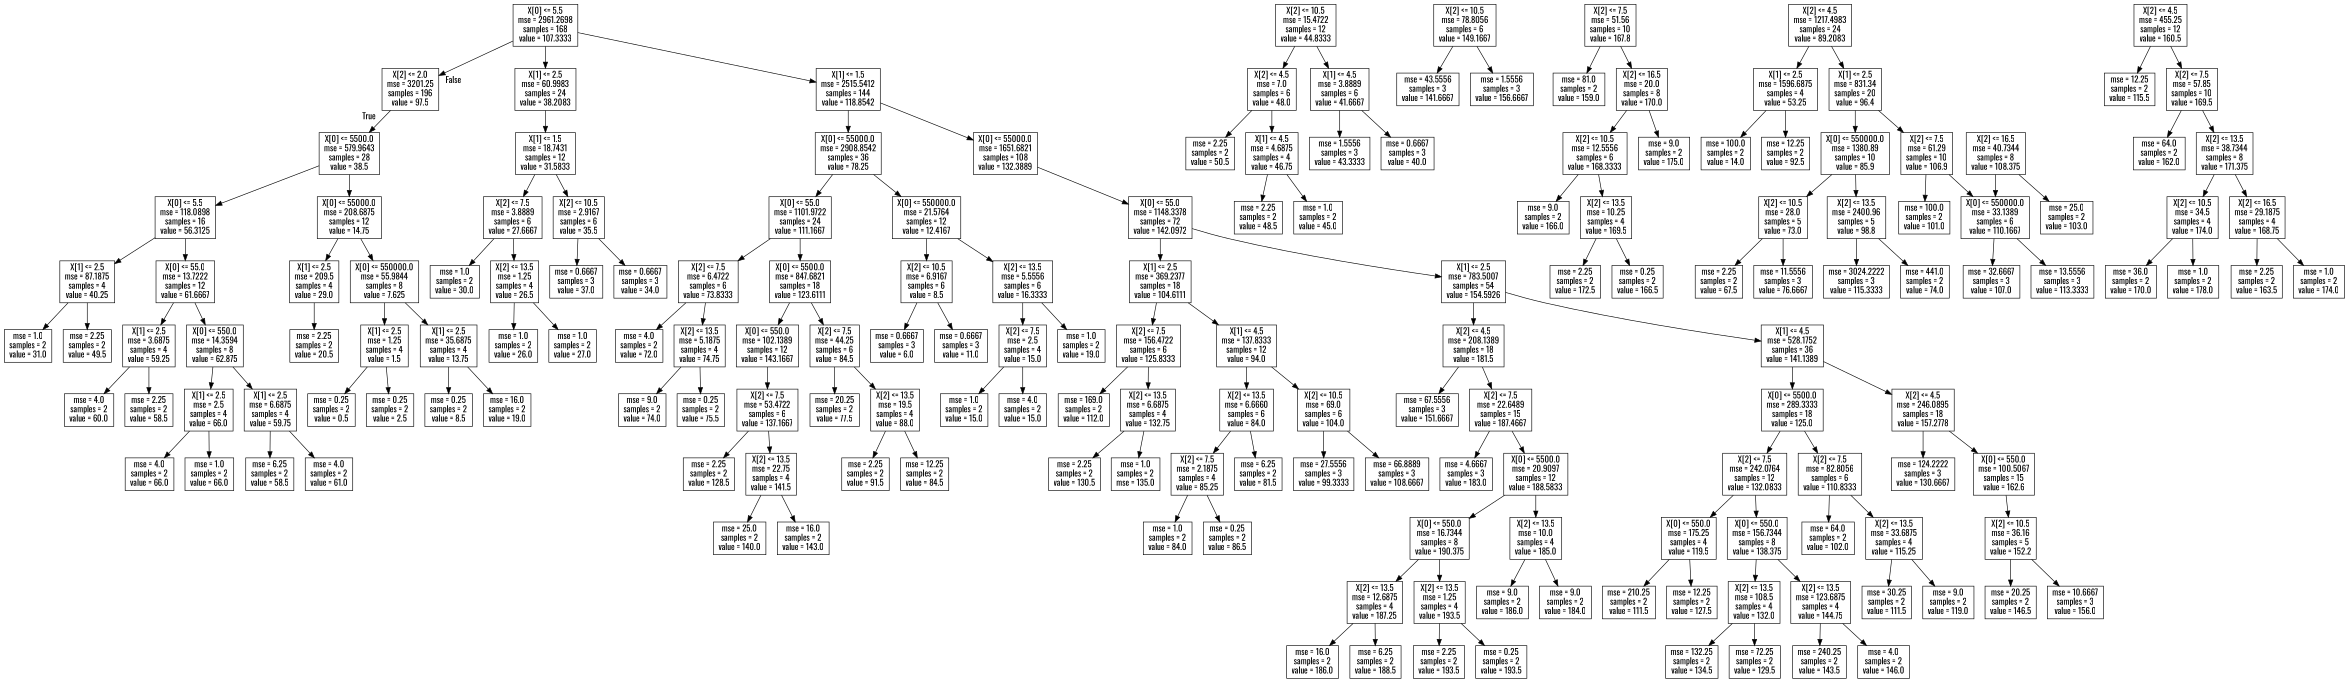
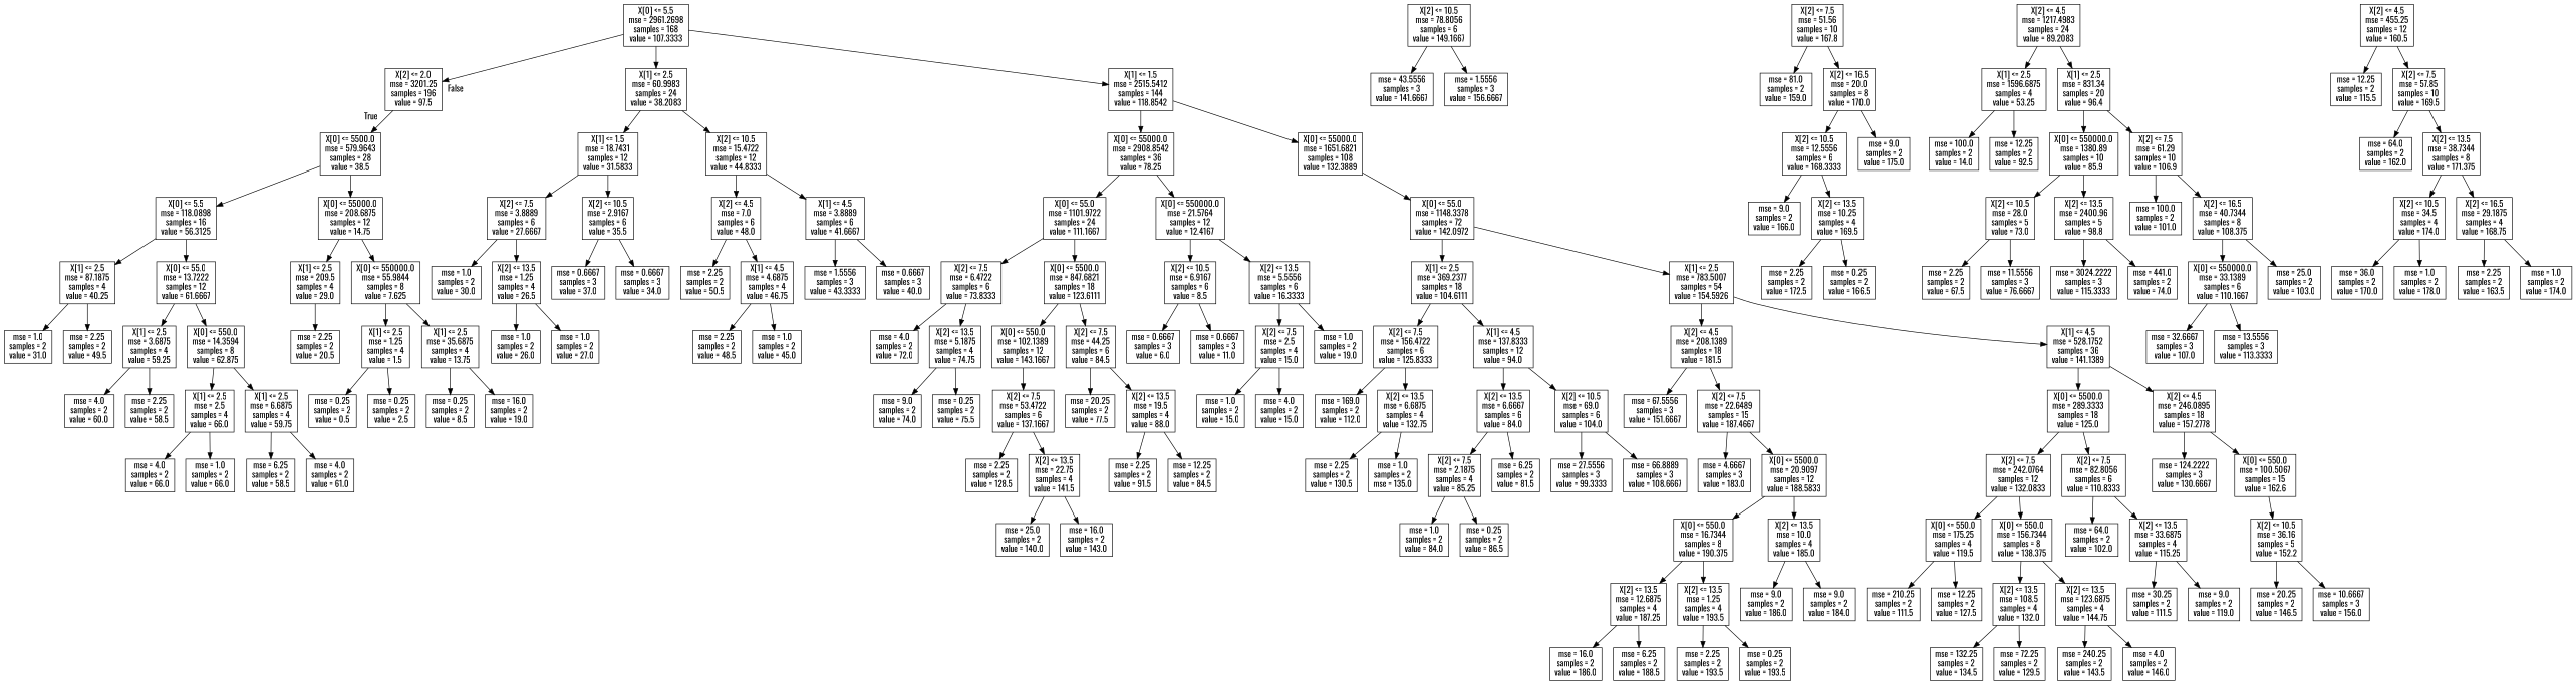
  digraph {
    fontname=Oswald
    node [fontname=Oswald shape=box]
    edge [fontname=Oswald]
    n1 [label="X[2] <= 2.0\nmse = 3201.25\nsamples = 196\nvalue = 97.5"]
    n2 [label="X[0] <= 5500.0\nmse = 579.9643\nsamples = 28\nvalue = 38.5"]
    n3 [label="X[0] <= 5.5\nmse = 118.0898\nsamples = 16\nvalue = 56.3125"]
    n4 [label="X[0] <= 55000.0\nmse = 208.6875\nsamples = 12\nvalue = 14.75"]
    n5 [label="X[0] <= 5.5\nmse = 2961.2698\nsamples = 168\nvalue = 107.3333"]
    n6 [label="X[1] <= 2.5\nmse = 60.9983\nsamples = 24\nvalue = 38.2083"]
    n7 [label="X[1] <= 1.5\nmse = 2515.5412\nsamples = 144\nvalue = 118.8542"]
    n8 [label="X[1] <= 2.5\nmse = 87.1875\nsamples = 4\nvalue = 40.25"]
    n9 [label="X[0] <= 55.0\nmse = 13.7222\nsamples = 12\nvalue = 61.6667"]
    n10 [label="X[1] <= 2.5\nmse = 209.5\nsamples = 4\nvalue = 29.0"]
    n11 [label="X[0] <= 550000.0\nmse = 55.9844\nsamples = 8\nvalue = 7.625"]
    n12 [label="mse = 1.0\nsamples = 2\nvalue = 31.0"]
    n13 [label="mse = 2.25\nsamples = 2\nvalue = 49.5"]
    n14 [label="X[1] <= 2.5\nmse = 3.6875\nsamples = 4\nvalue = 59.25"]
    n15 [label="X[0] <= 550.0\nmse = 14.3594\nsamples = 8\nvalue = 62.875"]
    n16 [label="mse = 4.0\nsamples = 2\nvalue = 60.0"]
    n17 [label="mse = 2.25\nsamples = 2\nvalue = 58.5"]
    n18 [label="X[1] <= 2.5\nmse = 2.5\nsamples = 4\nvalue = 66.0"]
    n19 [label="X[1] <= 2.5\nmse = 6.6875\nsamples = 4\nvalue = 59.75"]
    n20 [label="mse = 4.0\nsamples = 2\nvalue = 66.0"]
    n21 [label="mse = 1.0\nsamples = 2\nvalue = 66.0"]
    n22 [label="mse = 6.25\nsamples = 2\nvalue = 58.5"]
    n23 [label="mse = 4.0\nsamples = 2\nvalue = 61.0"]
    n24 [label="mse = 2.25\nsamples = 2\nvalue = 20.5"]
    n25 [label="X[1] <= 2.5\nmse = 1.25\nsamples = 4\nvalue = 1.5"]
    n26 [label="X[1] <= 2.5\nmse = 35.6875\nsamples = 4\nvalue = 13.75"]
    n27 [label="mse = 0.25\nsamples = 2\nvalue = 0.5"]
    n28 [label="mse = 0.25\nsamples = 2\nvalue = 2.5"]
    n29 [label="mse = 0.25\nsamples = 2\nvalue = 8.5"]
    n30 [label="mse = 16.0\nsamples = 2\nvalue = 19.0"]
    n31 [label="X[1] <= 1.5\nmse = 18.7431\nsamples = 12\nvalue = 31.5833"]
    n32 [label="X[2] <= 10.5\nmse = 15.4722\nsamples = 12\nvalue = 44.8333"]
    n33 [label="X[0] <= 55000.0\nmse = 2908.8542\nsamples = 36\nvalue = 78.25"]
    n34 [label="X[0] <= 55000.0\nmse = 1651.6821\nsamples = 108\nvalue = 132.3889"]
    n35 [label="X[2] <= 7.5\nmse = 3.8889\nsamples = 6\nvalue = 27.6667"]
    n36 [label="X[2] <= 10.5\nmse = 2.9167\nsamples = 6\nvalue = 35.5"]
    n37 [label="X[2] <= 4.5\nmse = 7.0\nsamples = 6\nvalue = 48.0"]
    n38 [label="X[1] <= 4.5\nmse = 3.8889\nsamples = 6\nvalue = 41.6667"]
    n39 [label="mse = 1.0\nsamples = 2\nvalue = 30.0"]
    n40 [label="X[2] <= 13.5\nmse = 1.25\nsamples = 4\nvalue = 26.5"]
    n41 [label="mse = 0.6667\nsamples = 3\nvalue = 37.0"]
    n42 [label="mse = 0.6667\nsamples = 3\nvalue = 34.0"]
    n43 [label="mse = 1.0\nsamples = 2\nvalue = 26.0"]
    n44 [label="mse = 1.0\nsamples = 2\nvalue = 27.0"]
    n45 [label="mse = 2.25\nsamples = 2\nvalue = 50.5"]
    n46 [label="X[1] <= 4.5\nmse = 4.6875\nsamples = 4\nvalue = 46.75"]
    n47 [label="mse = 1.5556\nsamples = 3\nvalue = 43.3333"]
    n48 [label="mse = 0.6667\nsamples = 3\nvalue = 40.0"]
    n49 [label="mse = 2.25\nsamples = 2\nvalue = 48.5"]
    n50 [label="mse = 1.0\nsamples = 2\nvalue = 45.0"]
    n51 [label="X[0] <= 55.0\nmse = 1101.9722\nsamples = 24\nvalue = 111.1667"]
    n52 [label="X[0] <= 550000.0\nmse = 21.5764\nsamples = 12\nvalue = 12.4167"]
    n53 [label="X[0] <= 55.0\nmse = 1148.3378\nsamples = 72\nvalue = 142.0972"]
    n54 [label="X[2] <= 7.5\nmse = 6.4722\nsamples = 6\nvalue = 73.8333"]
    n55 [label="X[0] <= 5500.0\nmse = 847.6821\nsamples = 18\nvalue = 123.6111"]
    n56 [label="X[2] <= 10.5\nmse = 6.9167\nsamples = 6\nvalue = 8.5"]
    n57 [label="X[2] <= 13.5\nmse = 5.5556\nsamples = 6\nvalue = 16.3333"]
    n58 [label="mse = 4.0\nsamples = 2\nvalue = 72.0"]
    n59 [label="X[2] <= 13.5\nmse = 5.1875\nsamples = 4\nvalue = 74.75"]
    n60 [label="X[0] <= 550.0\nmse = 102.1389\nsamples = 12\nvalue = 143.1667"]
    n61 [label="X[2] <= 7.5\nmse = 44.25\nsamples = 6\nvalue = 84.5"]
    n62 [label="mse = 9.0\nsamples = 2\nvalue = 74.0"]
    n63 [label="mse = 0.25\nsamples = 2\nvalue = 75.5"]
    n64 [label="X[2] <= 7.5\nmse = 53.4722\nsamples = 6\nvalue = 137.1667"]
    n65 [label="mse = 20.25\nsamples = 2\nvalue = 77.5"]
    n66 [label="X[2] <= 13.5\nmse = 19.5\nsamples = 4\nvalue = 88.0"]
    n67 [label="mse = 2.25\nsamples = 2\nvalue = 128.5"]
    n68 [label="X[2] <= 13.5\nmse = 22.75\nsamples = 4\nvalue = 141.5"]
    n69 [label="X[2] <= 10.5\nmse = 78.8056\nsamples = 6\nvalue = 149.1667"]
    n70 [label="mse = 43.5556\nsamples = 3\nvalue = 141.6667"]
    n71 [label="mse = 1.5556\nsamples = 3\nvalue = 156.6667"]
    n72 [label="mse = 25.0\nsamples = 2\nvalue = 140.0"]
    n73 [label="mse = 16.0\nsamples = 2\nvalue = 143.0"]
    n74 [label="mse = 2.25\nsamples = 2\nvalue = 91.5"]
    n75 [label="mse = 12.25\nsamples = 2\nvalue = 84.5"]
    n76 [label="mse = 0.6667\nsamples = 3\nvalue = 6.0"]
    n77 [label="mse = 0.6667\nsamples = 3\nvalue = 11.0"]
    n78 [label="X[2] <= 7.5\nmse = 2.5\nsamples = 4\nvalue = 15.0"]
    n79 [label="mse = 1.0\nsamples = 2\nvalue = 19.0"]
    n80 [label="mse = 1.0\nsamples = 2\nvalue = 15.0"]
    n81 [label="mse = 4.0\nsamples = 2\nvalue = 15.0"]
    n82 [label="X[1] <= 2.5\nmse = 369.2377\nsamples = 18\nvalue = 104.6111"]
    n83 [label="X[1] <= 2.5\nmse = 783.5007\nsamples = 54\nvalue = 154.5926"]
    n84 [label="X[2] <= 7.5\nmse = 156.4722\nsamples = 6\nvalue = 125.8333"]
    n85 [label="X[1] <= 4.5\nmse = 137.8333\nsamples = 12\nvalue = 94.0"]
    n86 [label="X[2] <= 4.5\nmse = 208.1389\nsamples = 18\nvalue = 181.5"]
    n87 [label="X[1] <= 4.5\nmse = 528.1752\nsamples = 36\nvalue = 141.1389"]
    n88 [label="mse = 169.0\nsamples = 2\nvalue = 112.0"]
    n89 [label="X[2] <= 13.5\nmse = 6.6875\nsamples = 4\nvalue = 132.75"]
-   n90 [label="X[2] <= 13.5\nmse = 6.6660\nsamples = 6\nvalue = 84.0"]
+   n90 [label="X[2] <= 13.5\nmse = 6.6667\nsamples = 6\nvalue = 84.0"]
    n91 [label="X[2] <= 10.5\nmse = 69.0\nsamples = 6\nvalue = 104.0"]
    n92 [label="mse = 2.25\nsamples = 2\nvalue = 130.5"]
    n93 [label="mse = 1.0\nsamples = 2\nmse = 135.0"]
    n94 [label="X[2] <= 7.5\nmse = 2.1875\nsamples = 4\nvalue = 85.25"]
    n95 [label="mse = 6.25\nsamples = 2\nvalue = 81.5"]
    n96 [label="mse = 27.5556\nsamples = 3\nvalue = 99.3333"]
    n97 [label="mse = 66.8889\nsamples = 3\nvalue = 108.6667"]
    n98 [label="mse = 1.0\nsamples = 2\nvalue = 84.0"]
    n99 [label="mse = 0.25\nsamples = 2\nvalue = 86.5"]
    n100 [label="mse = 67.5556\nsamples = 3\nvalue = 151.6667"]
    n101 [label="X[2] <= 7.5\nmse = 22.6489\nsamples = 15\nvalue = 187.4667"]
    n102 [label="X[0] <= 5500.0\nmse = 289.3333\nsamples = 18\nvalue = 125.0"]
    n103 [label="X[2] <= 4.5\nmse = 246.0895\nsamples = 18\nvalue = 157.2778"]
    n104 [label="mse = 4.6667\nsamples = 3\nvalue = 183.0"]
    n105 [label="X[0] <= 5500.0\nmse = 20.9097\nsamples = 12\nvalue = 188.5833"]
    n106 [label="X[0] <= 550.0\nmse = 16.7344\nsamples = 8\nvalue = 190.375"]
    n107 [label="X[2] <= 13.5\nmse = 10.0\nsamples = 4\nvalue = 185.0"]
    n108 [label="X[2] <= 13.5\nmse = 12.6875\nsamples = 4\nvalue = 187.25"]
    n109 [label="X[2] <= 13.5\nmse = 1.25\nsamples = 4\nvalue = 193.5"]
    n110 [label="mse = 9.0\nsamples = 2\nvalue = 186.0"]
    n111 [label="mse = 9.0\nsamples = 2\nvalue = 184.0"]
    n112 [label="mse = 16.0\nsamples = 2\nvalue = 186.0"]
    n113 [label="mse = 6.25\nsamples = 2\nvalue = 188.5"]
    n114 [label="mse = 2.25\nsamples = 2\nvalue = 193.5"]
    n115 [label="mse = 0.25\nsamples = 2\nvalue = 193.5"]
    n116 [label="X[2] <= 7.5\nmse = 242.0764\nsamples = 12\nvalue = 132.0833"]
    n117 [label="X[2] <= 7.5\nmse = 82.8056\nsamples = 6\nvalue = 110.8333"]
    n118 [label="mse = 124.2222\nsamples = 3\nvalue = 130.6667"]
    n119 [label="X[0] <= 550.0\nmse = 100.5067\nsamples = 15\nvalue = 162.6"]
    n120 [label="X[0] <= 550.0\nmse = 175.25\nsamples = 4\nvalue = 119.5"]
    n121 [label="X[0] <= 550.0\nmse = 156.7344\nsamples = 8\nvalue = 138.375"]
    n122 [label="mse = 64.0\nsamples = 2\nvalue = 102.0"]
    n123 [label="X[2] <= 13.5\nmse = 33.6875\nsamples = 4\nvalue = 115.25"]
    n124 [label="mse = 210.25\nsamples = 2\nvalue = 111.5"]
    n125 [label="mse = 12.25\nsamples = 2\nvalue = 127.5"]
    n126 [label="X[2] <= 13.5\nmse = 108.5\nsamples = 4\nvalue = 132.0"]
    n127 [label="X[2] <= 13.5\nmse = 123.6875\nsamples = 4\nvalue = 144.75"]
    n128 [label="mse = 132.25\nsamples = 2\nvalue = 134.5"]
    n129 [label="mse = 72.25\nsamples = 2\nvalue = 129.5"]
    n130 [label="mse = 240.25\nsamples = 2\nvalue = 143.5"]
    n131 [label="mse = 4.0\nsamples = 2\nvalue = 146.0"]
    n132 [label="mse = 30.25\nsamples = 2\nvalue = 111.5"]
    n133 [label="mse = 9.0\nsamples = 2\nvalue = 119.0"]
    n134 [label="X[2] <= 10.5\nmse = 36.16\nsamples = 5\nvalue = 152.2"]
    n135 [label="mse = 20.25\nsamples = 2\nvalue = 146.5"]
    n136 [label="mse = 10.6667\nsamples = 3\nvalue = 156.0"]
    n137 [label="X[2] <= 7.5\nmse = 51.56\nsamples = 10\nvalue = 167.8"]
    n138 [label="mse = 81.0\nsamples = 2\nvalue = 159.0"]
    n139 [label="X[2] <= 16.5\nmse = 20.0\nsamples = 8\nvalue = 170.0"]
    n140 [label="X[2] <= 10.5\nmse = 12.5556\nsamples = 6\nvalue = 168.3333"]
    n141 [label="mse = 9.0\nsamples = 2\nvalue = 175.0"]
    n142 [label="mse = 9.0\nsamples = 2\nvalue = 166.0"]
    n143 [label="X[2] <= 13.5\nmse = 10.25\nsamples = 4\nvalue = 169.5"]
    n144 [label="mse = 2.25\nsamples = 2\nvalue = 172.5"]
    n145 [label="mse = 0.25\nsamples = 2\nvalue = 166.5"]
    n146 [label="X[2] <= 4.5\nmse = 1217.4983\nsamples = 24\nvalue = 89.2083"]
    n147 [label="X[1] <= 2.5\nmse = 1596.6875\nsamples = 4\nvalue = 53.25"]
    n148 [label="X[1] <= 2.5\nmse = 831.34\nsamples = 20\nvalue = 96.4"]
    n149 [label="X[2] <= 4.5\nmse = 455.25\nsamples = 12\nvalue = 160.5"]
    n150 [label="mse = 12.25\nsamples = 2\nvalue = 115.5"]
    n151 [label="X[2] <= 7.5\nmse = 57.85\nsamples = 10\nvalue = 169.5"]
    n152 [label="mse = 100.0\nsamples = 2\nvalue = 14.0"]
    n153 [label="mse = 12.25\nsamples = 2\nvalue = 92.5"]
    n154 [label="X[0] <= 550000.0\nmse = 1380.89\nsamples = 10\nvalue = 85.9"]
    n155 [label="X[2] <= 7.5\nmse = 61.29\nsamples = 10\nvalue = 106.9"]
    n156 [label="X[2] <= 10.5\nmse = 28.0\nsamples = 5\nvalue = 73.0"]
    n157 [label="X[2] <= 13.5\nmse = 2400.96\nsamples = 5\nvalue = 98.8"]
    n158 [label="mse = 100.0\nsamples = 2\nvalue = 101.0"]
    n159 [label="X[2] <= 16.5\nmse = 40.7344\nsamples = 8\nvalue = 108.375"]
    n160 [label="mse = 2.25\nsamples = 2\nvalue = 67.5"]
    n161 [label="mse = 11.5556\nsamples = 3\nvalue = 76.6667"]
    n162 [label="mse = 3024.2222\nsamples = 3\nvalue = 115.3333"]
    n163 [label="mse = 441.0\nsamples = 2\nvalue = 74.0"]
    n164 [label="X[0] <= 550000.0\nmse = 33.1389\nsamples = 6\nvalue = 110.1667"]
    n165 [label="mse = 25.0\nsamples = 2\nvalue = 103.0"]
    n166 [label="mse = 32.6667\nsamples = 3\nvalue = 107.0"]
    n167 [label="mse = 13.5556\nsamples = 3\nvalue = 113.3333"]
    n168 [label="mse = 64.0\nsamples = 2\nvalue = 162.0"]
    n169 [label="X[2] <= 13.5\nmse = 38.7344\nsamples = 8\nvalue = 171.375"]
    n170 [label="X[2] <= 10.5\nmse = 34.5\nsamples = 4\nvalue = 174.0"]
    n171 [label="X[2] <= 16.5\nmse = 29.1875\nsamples = 4\nvalue = 168.75"]
    n172 [label="mse = 36.0\nsamples = 2\nvalue = 170.0"]
    n173 [label="mse = 1.0\nsamples = 2\nvalue = 178.0"]
    n174 [label="mse = 2.25\nsamples = 2\nvalue = 163.5"]
    n175 [label="mse = 1.0\nsamples = 2\nvalue = 174.0"]
    n1 -> n2 [headlabel=True labelangle=45 labeldistance=2.5]
    n2 -> n3
    n2 -> n4
    n3 -> n8
    n3 -> n9
    n4 -> n10
    n4 -> n11
    n5 -> n1 [headlabel=False labelangle=-45 labeldistance=2.5]
    n5 -> n6
    n5 -> n7
    n6 -> n31
+   n6 -> n32
    n7 -> n33
    n7 -> n34
    n8 -> n12
    n8 -> n13
    n9 -> n14
    n9 -> n15
    n10 -> n24
    n11 -> n25
    n11 -> n26
    n14 -> n16
    n14 -> n17
    n15 -> n18
    n15 -> n19
    n18 -> n20
    n18 -> n21
    n19 -> n22
    n19 -> n23
    n25 -> n27
    n25 -> n28
    n26 -> n29
    n26 -> n30
    n31 -> n35
    n31 -> n36
    n32 -> n37
    n32 -> n38
    n33 -> n51
    n33 -> n52
    n34 -> n53
    n35 -> n39
    n35 -> n40
    n36 -> n41
    n36 -> n42
    n37 -> n45
    n37 -> n46
    n38 -> n47
    n38 -> n48
    n40 -> n43
    n40 -> n44
    n46 -> n49
    n46 -> n50
    n51 -> n54
    n51 -> n55
    n52 -> n56
    n52 -> n57
    n53 -> n82
    n53 -> n83
    n54 -> n58
    n54 -> n59
    n55 -> n60
    n55 -> n61
    n56 -> n76
    n56 -> n77
    n57 -> n78
    n57 -> n79
    n59 -> n62
    n59 -> n63
    n60 -> n64
    n61 -> n65
    n61 -> n66
    n64 -> n67
    n64 -> n68
    n66 -> n74
    n66 -> n75
    n68 -> n72
    n68 -> n73
    n69 -> n70
    n69 -> n71
    n78 -> n80
    n78 -> n81
    n82 -> n84
    n82 -> n85
    n83 -> n86
    n83 -> n87
    n84 -> n88
    n84 -> n89
    n85 -> n90
    n85 -> n91
    n86 -> n100
    n86 -> n101
    n87 -> n102
    n87 -> n103
    n89 -> n92
    n89 -> n93
    n90 -> n94
    n90 -> n95
    n91 -> n96
    n91 -> n97
    n94 -> n98
    n94 -> n99
    n101 -> n104
    n101 -> n105
    n102 -> n116
    n102 -> n117
    n103 -> n118
    n103 -> n119
    n105 -> n106
    n105 -> n107
    n106 -> n108
    n106 -> n109
    n107 -> n110
    n107 -> n111
    n108 -> n112
    n108 -> n113
    n109 -> n114
    n109 -> n115
    n116 -> n120
    n116 -> n121
    n117 -> n122
    n117 -> n123
    n119 -> n134
    n120 -> n124
    n120 -> n125
    n121 -> n126
    n121 -> n127
    n123 -> n132
    n123 -> n133
    n126 -> n128
    n126 -> n129
    n127 -> n130
    n127 -> n131
    n134 -> n135
    n134 -> n136
    n137 -> n138
    n137 -> n139
    n139 -> n140
    n139 -> n141
    n140 -> n142
    n140 -> n143
    n143 -> n144
    n143 -> n145
    n146 -> n147
    n146 -> n148
    n147 -> n152
    n147 -> n153
    n148 -> n154
    n148 -> n155
    n149 -> n150
    n149 -> n151
    n151 -> n168
    n151 -> n169
    n154 -> n156
    n154 -> n157
    n155 -> n158
-   n155 -> n164
+   n155 -> n159
    n156 -> n160
    n156 -> n161
    n157 -> n162
    n157 -> n163
    n159 -> n164
    n159 -> n165
    n164 -> n166
    n164 -> n167
    n169 -> n170
    n169 -> n171
    n170 -> n172
    n170 -> n173
    n171 -> n174
    n171 -> n175
  }
